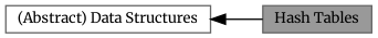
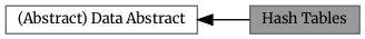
  digraph {
    rankdir=LR
    fontname=Merriweather
    node [fontname=Merriweather fontsize=10 shape=box style=filled]
-   n1 [color=grey40 fillcolor=white height=0.2 label="(Abstract) Data Structures" width=0.4]
+   n1 [color=grey40 fillcolor=white height=0.2 label="(Abstract) Data Abstract" width=0.4]
    n2 [color=gray40 fillcolor=grey60 fontcolor=black height=0.2 label="Hash Tables" width=0.4]
    n1 -> n2 [dir=back fontname=Merriweather fontsize=10 labelfontname=Helvetica labelfontsize=10 shape=plaintext style=solid]
  }
